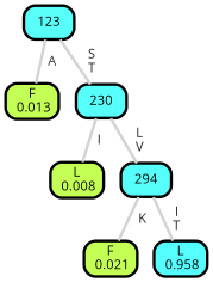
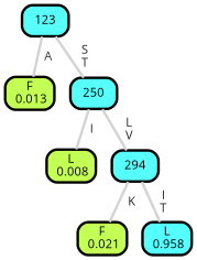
  graph {
    fontname="Open Sans"
    ranksep="0 equally"
    splines=straight
    node [color=black fillcolor="#c4ff55" fontcolor=black fontname="Open Sans" penwidth=3 shape=box style="filled, rounded"]
    edge [color=lightgray fontcolor=grey14 fontname="Open Sans" fontweight=bold penwidth=3]
    n1 [label="F\n 0.013"]
    n2 [fillcolor="#58fff9" label=123]
-   n3 [fillcolor="#57fffb" label=230]
+   n3 [fillcolor="#57fffb" label=250]
    n4 [label="L\n 0.008"]
    n5 [fillcolor="#57fffb" label=294]
    n6 [label="F\n 0.021"]
    n7 [fillcolor="#55ffff" label="L\n 0.958"]
    subgraph sub_1 {
      rank=same
    }
    n2 -- n1 [label=" A"]
    n2 -- n3 [label=" S\n T"]
    n3 -- n4 [label=" I"]
    n3 -- n5 [label=" L\n V"]
    n5 -- n6 [label=" K"]
    n5 -- n7 [label=" I\n T"]
  }
